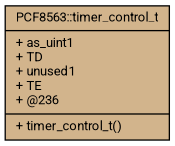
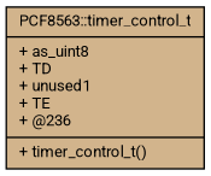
  digraph {
    fontname=Roboto
-   n1 [color=black fillcolor=tan fontcolor=black fontname=Roboto fontsize=10 height=0.2 label="{PCF8563::timer_control_t\n|+ as_uint1\l+ TD\l+ unused1\l+ TE\l+ @236\l|+ timer_control_t()\l}" shape=record style=filled width=0.4]
+   n1 [color=black fillcolor=tan fontcolor=black fontname=Roboto fontsize=10 height=0.2 label="{PCF8563::timer_control_t\n|+ as_uint8\l+ TD\l+ unused1\l+ TE\l+ @236\l|+ timer_control_t()\l}" shape=record style=filled width=0.4]
  }
